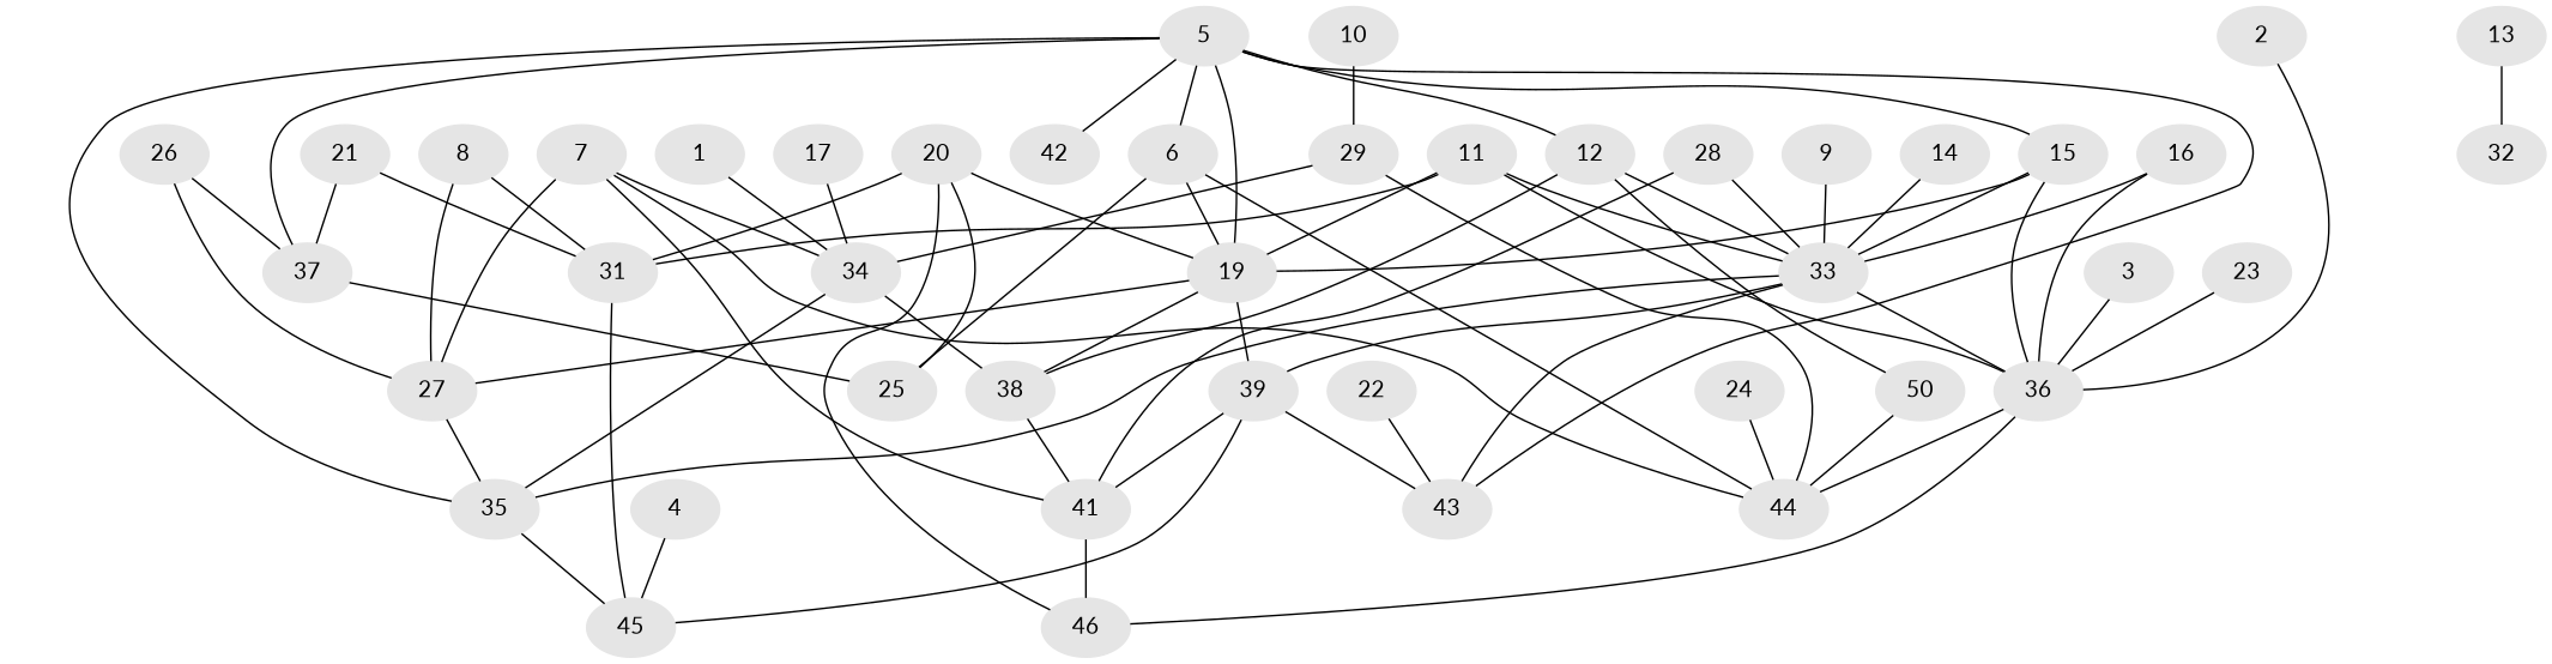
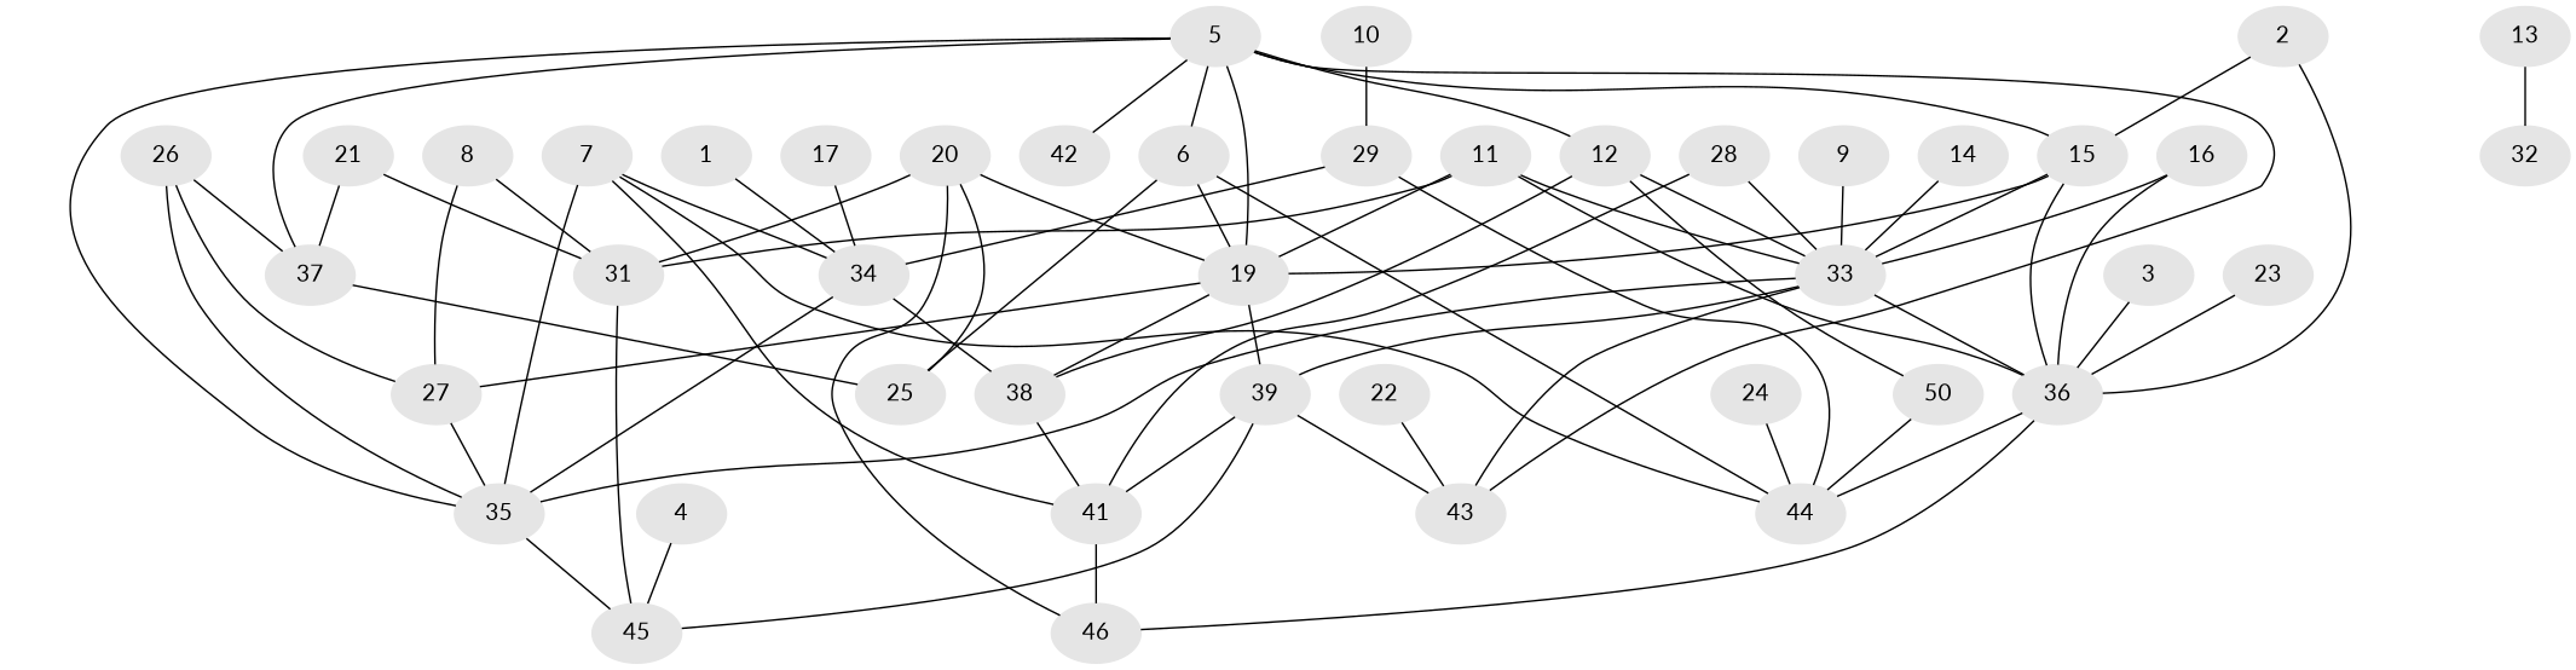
  graph {
    fontname=Lato
    node [color=gray90 fontname=Lato style=filled]
    edge [fontname=Lato weight=1.0]
    1
    34
    35
    38
    2
    15
    36
    19
    33
    44
    46
    3
    4
    45
    5
    6
    12
    37
    42
    43
    25
    n22 [label=50]
    27
    39
    7
    41
    8
    31
    9
    10
    29
    11
    13
    32
    14
    16
    17
    20
    21
    22
    23
    24
    26
    28
    1 -- 34
    34 -- 35
    34 -- 38
    35 -- 45
    38 -- 41
+   2 -- 15
    2 -- 36
    15 -- 36
    15 -- 19
    15 -- 33
    36 -- 44
    36 -- 46
    19 -- 38
    19 -- 27
    19 -- 39
    33 -- 35
    33 -- 36
    33 -- 43
    33 -- 39
    3 -- 36
    4 -- 45
    5 -- 35
    5 -- 15
    5 -- 19
    5 -- 6
    5 -- 12
    5 -- 37
    5 -- 42
    5 -- 43
    6 -- 19
    6 -- 44
    6 -- 25
    12 -- 38
    12 -- 33
    12 -- n22
    37 -- 25
    n22 -- 44
    27 -- 35
    39 -- 45
    39 -- 43
    39 -- 41
    7 -- 34
    7 -- 44
-   7 -- 27
+   7 -- 35
    7 -- 41
    41 -- 46
    8 -- 27
    8 -- 31
    31 -- 45
    9 -- 33
    10 -- 29
    29 -- 34
    29 -- 44
    11 -- 36
    11 -- 19
    11 -- 33
    11 -- 31
    13 -- 32
    14 -- 33 [weight=2.0]
    16 -- 36
    16 -- 33
    17 -- 34
    20 -- 19
    20 -- 46
    20 -- 25
    20 -- 31
    21 -- 37
    21 -- 31
    22 -- 43
    23 -- 36
    24 -- 44
+   26 -- 35
    26 -- 37
    26 -- 27
    28 -- 33
    28 -- 41
  }
